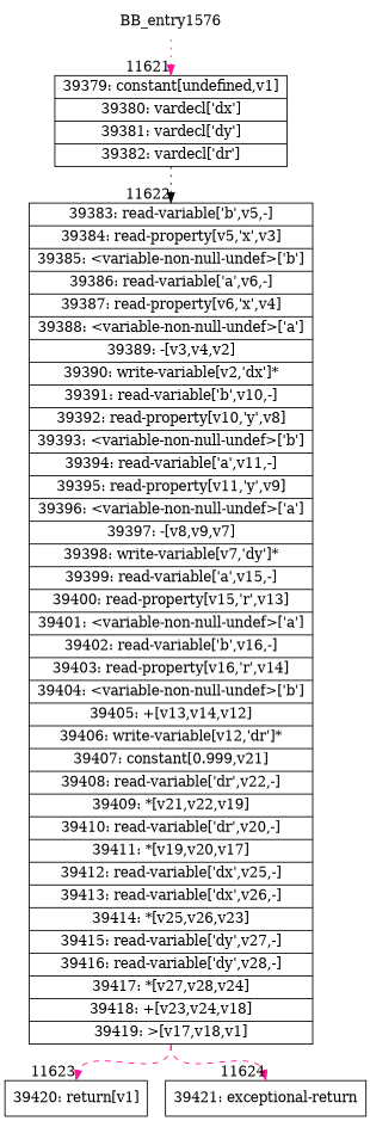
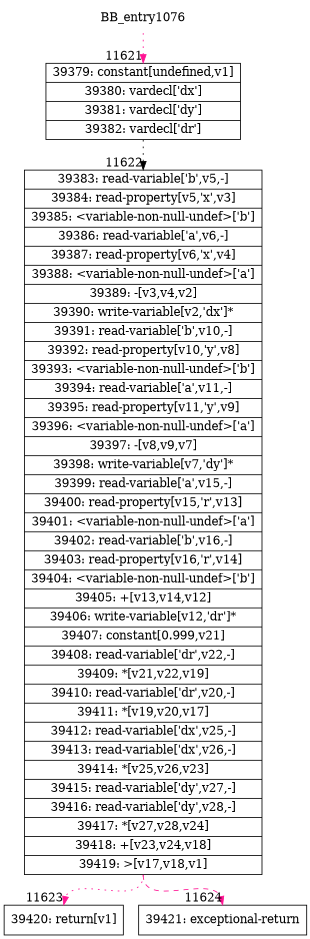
  digraph {
    rankdir=TD
    node [shape=record]
    edge [color=deeppink headport=n style=dotted tailport=s]
-   BB_entry1076 [shape=none label=BB_entry1576]
+   BB_entry1076 [shape=none]
    n2 [label="{39379: constant[undefined,v1]|39380: vardecl['dx']|39381: vardecl['dy']|39382: vardecl['dr']}"]
    n3 [label="{39383: read-variable['b',v5,-]|39384: read-property[v5,'x',v3]|39385: \<variable-non-null-undef\>['b']|39386: read-variable['a',v6,-]|39387: read-property[v6,'x',v4]|39388: \<variable-non-null-undef\>['a']|39389: -[v3,v4,v2]|39390: write-variable[v2,'dx']*|39391: read-variable['b',v10,-]|39392: read-property[v10,'y',v8]|39393: \<variable-non-null-undef\>['b']|39394: read-variable['a',v11,-]|39395: read-property[v11,'y',v9]|39396: \<variable-non-null-undef\>['a']|39397: -[v8,v9,v7]|39398: write-variable[v7,'dy']*|39399: read-variable['a',v15,-]|39400: read-property[v15,'r',v13]|39401: \<variable-non-null-undef\>['a']|39402: read-variable['b',v16,-]|39403: read-property[v16,'r',v14]|39404: \<variable-non-null-undef\>['b']|39405: +[v13,v14,v12]|39406: write-variable[v12,'dr']*|39407: constant[0.999,v21]|39408: read-variable['dr',v22,-]|39409: *[v21,v22,v19]|39410: read-variable['dr',v20,-]|39411: *[v19,v20,v17]|39412: read-variable['dx',v25,-]|39413: read-variable['dx',v26,-]|39414: *[v25,v26,v23]|39415: read-variable['dy',v27,-]|39416: read-variable['dy',v28,-]|39417: *[v27,v28,v24]|39418: +[v23,v24,v18]|39419: \>[v17,v18,v1]}"]
    n4 [label="{39420: return[v1]}"]
    n5 [label="{39421: exceptional-return}"]
    BB_entry1076 -> n2 [headlabel="    11621"]
    n2 -> n3 [color=black headlabel="      11622"]
-   n3 -> n4 [headlabel="      11623" style=dashed]
+   n3 -> n4 [headlabel="      11623"]
    n3 -> n5 [headlabel="      11624" style=dashed]
  }
